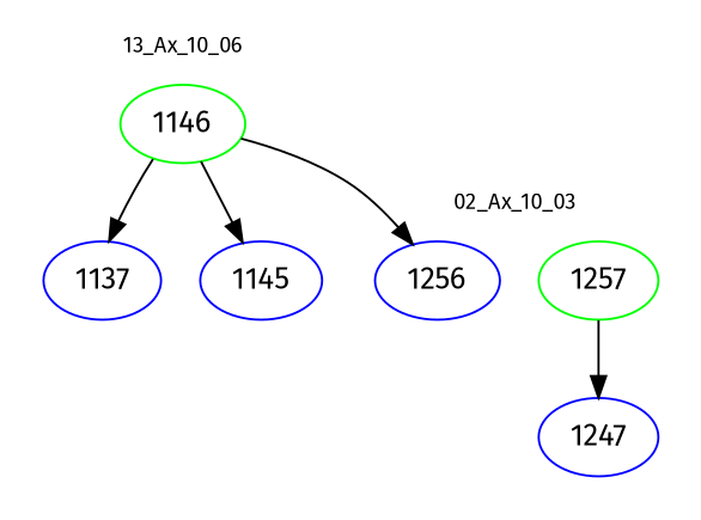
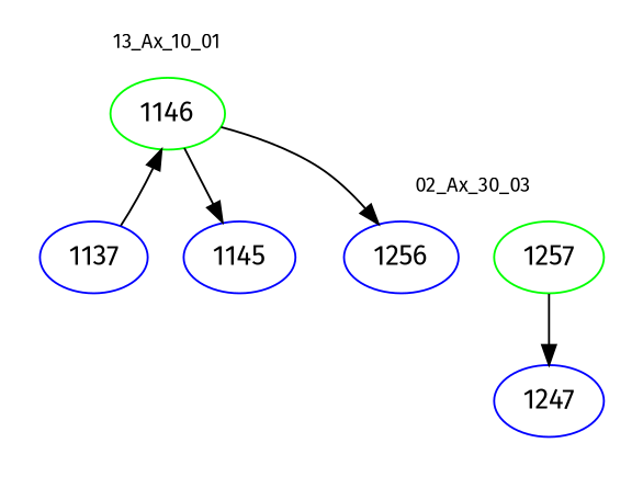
  digraph {
    fontname="Fira Sans"
    node [color=blue fontname="Fira Sans"]
    edge [color=black fontname="Fira Sans"]
    n1 [color=green label=1146]
    n2 [label=1137]
    n3 [label=1145]
    n4 [color=green label=1257]
    n5 [label=1247]
    n6 [label=1256]
    subgraph cluster_1 {
      color=white
      fontsize=10
-     label="13_Ax_10_06"
+     label="13_Ax_10_01"
      n1
      n2
      n3
    }
    subgraph cluster_2 {
      color=white
      fontsize=10
-     label="02_Ax_10_03"
+     label="02_Ax_30_03"
      n4
      n5
      n6
    }
-   n1 -> n2
+   n2 -> n1
    n1 -> n3
    n1 -> n6
    n4 -> n5
  }
